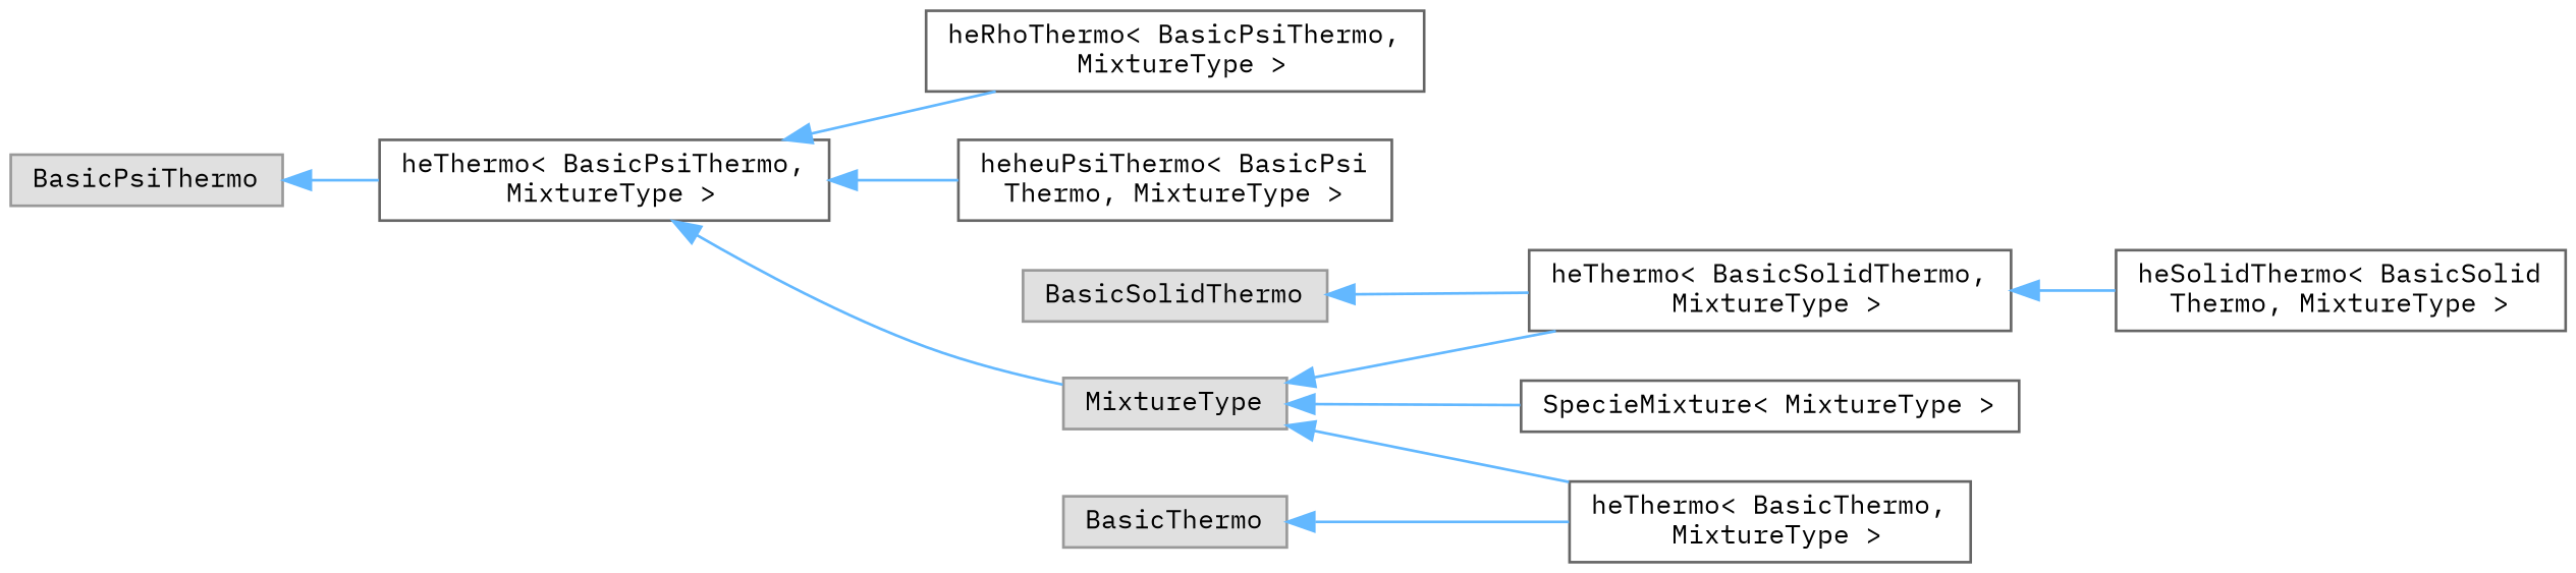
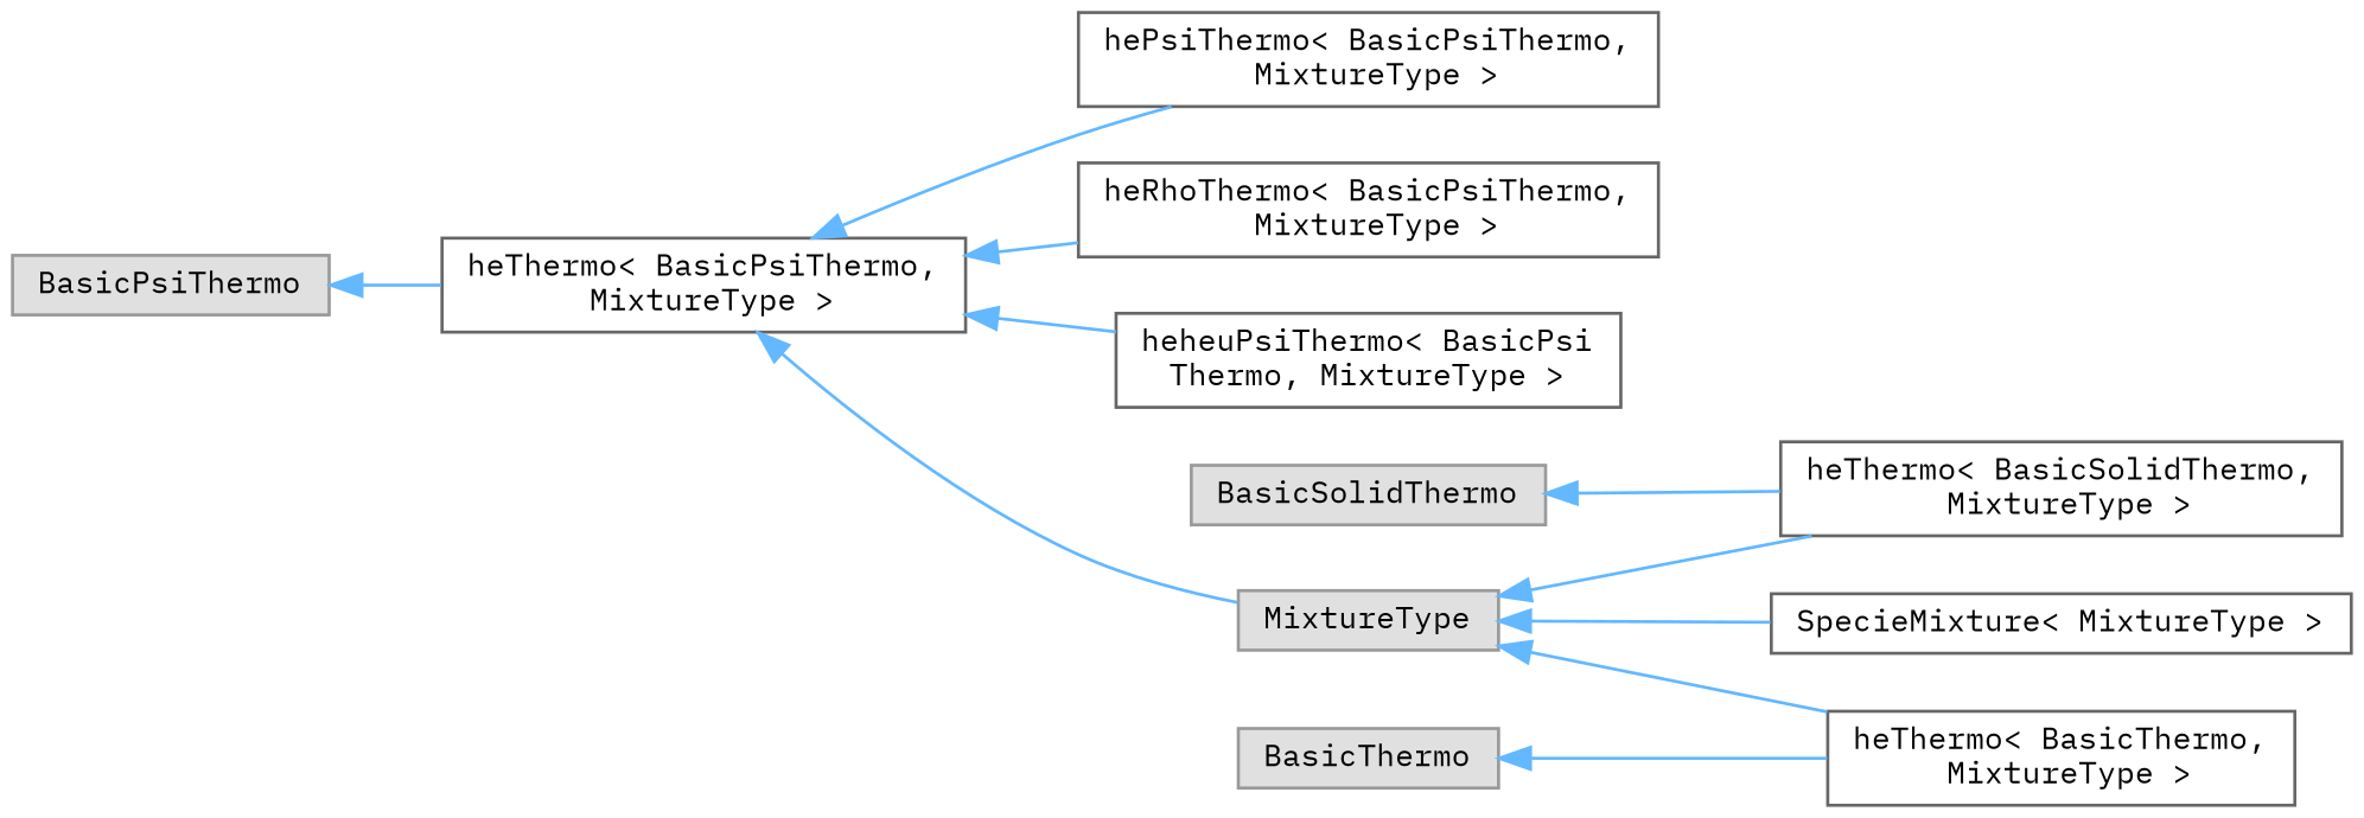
  digraph {
    fontname="IBM Plex Mono"
    rankdir=LR
    node [color=grey40 fillcolor=white fontname="IBM Plex Mono" fontsize=10 shape=box style=filled]
    edge [color=steelblue1 dir=back fontname="IBM Plex Mono" fontsize=10 labelfontname=Helvetica labelfontsize=10 style=solid]
    n1 [color=grey60 fillcolor="#E0E0E0" height=0.2 label=BasicPsiThermo width=0.4]
    n2 [height=0.2 label="heThermo\< BasicPsiThermo,\l MixtureType \>" width=0.4]
+   n3 [height=0.2 label="hePsiThermo\< BasicPsiThermo,\l MixtureType \>" width=0.4]
    n4 [height=0.2 label="heRhoThermo\< BasicPsiThermo,\l MixtureType \>" width=0.4]
    n5 [height=0.2 label="heheuPsiThermo\< BasicPsi\lThermo, MixtureType \>" width=0.4]
    n6 [color=grey60 fillcolor="#E0E0E0" height=0.2 label=MixtureType width=0.4]
    n7 [color=grey60 fillcolor="#E0E0E0" height=0.2 label=BasicSolidThermo width=0.4]
    n8 [height=0.2 label="heThermo\< BasicSolidThermo,\l MixtureType \>" width=0.4]
-   n9 [height=0.2 label="heSolidThermo\< BasicSolid\lThermo, MixtureType \>" width=0.4]
    n10 [color=grey60 fillcolor="#E0E0E0" height=0.2 label=BasicThermo width=0.4]
    n11 [height=0.2 label="heThermo\< BasicThermo,\l MixtureType \>" width=0.4]
    n12 [height=0.2 label="SpecieMixture\< MixtureType \>" width=0.4]
    n1 -> n2
+   n2 -> n3
    n2 -> n4
    n2 -> n5
    n2 -> n6
    n6 -> n8
    n6 -> n11
    n6 -> n12
    n7 -> n8
-   n8 -> n9
    n10 -> n11
  }
